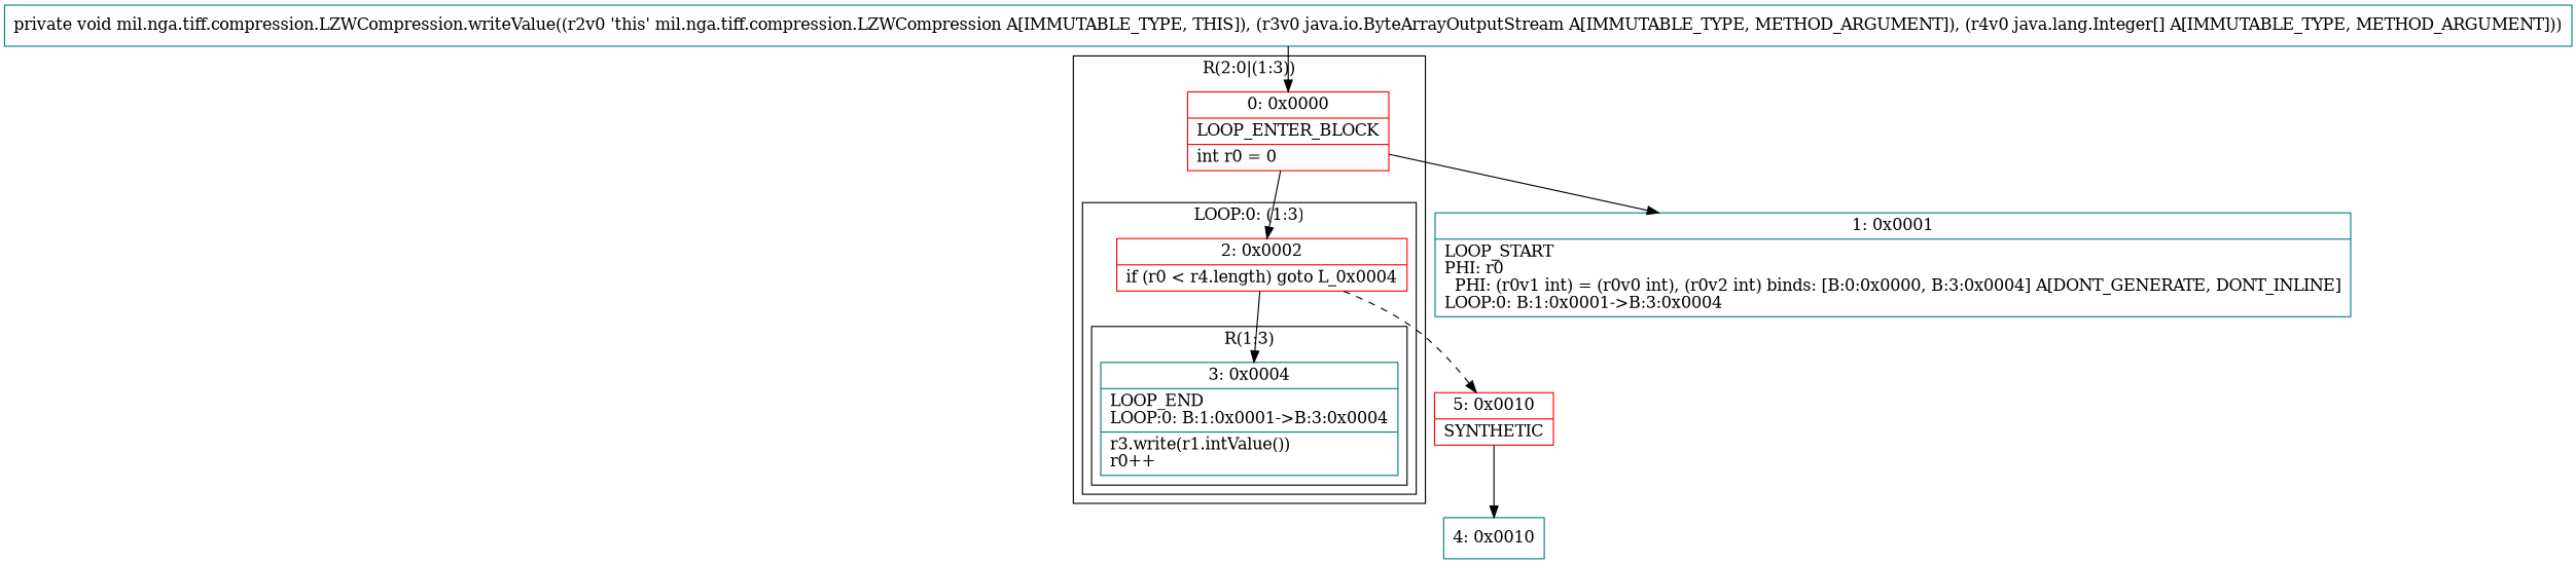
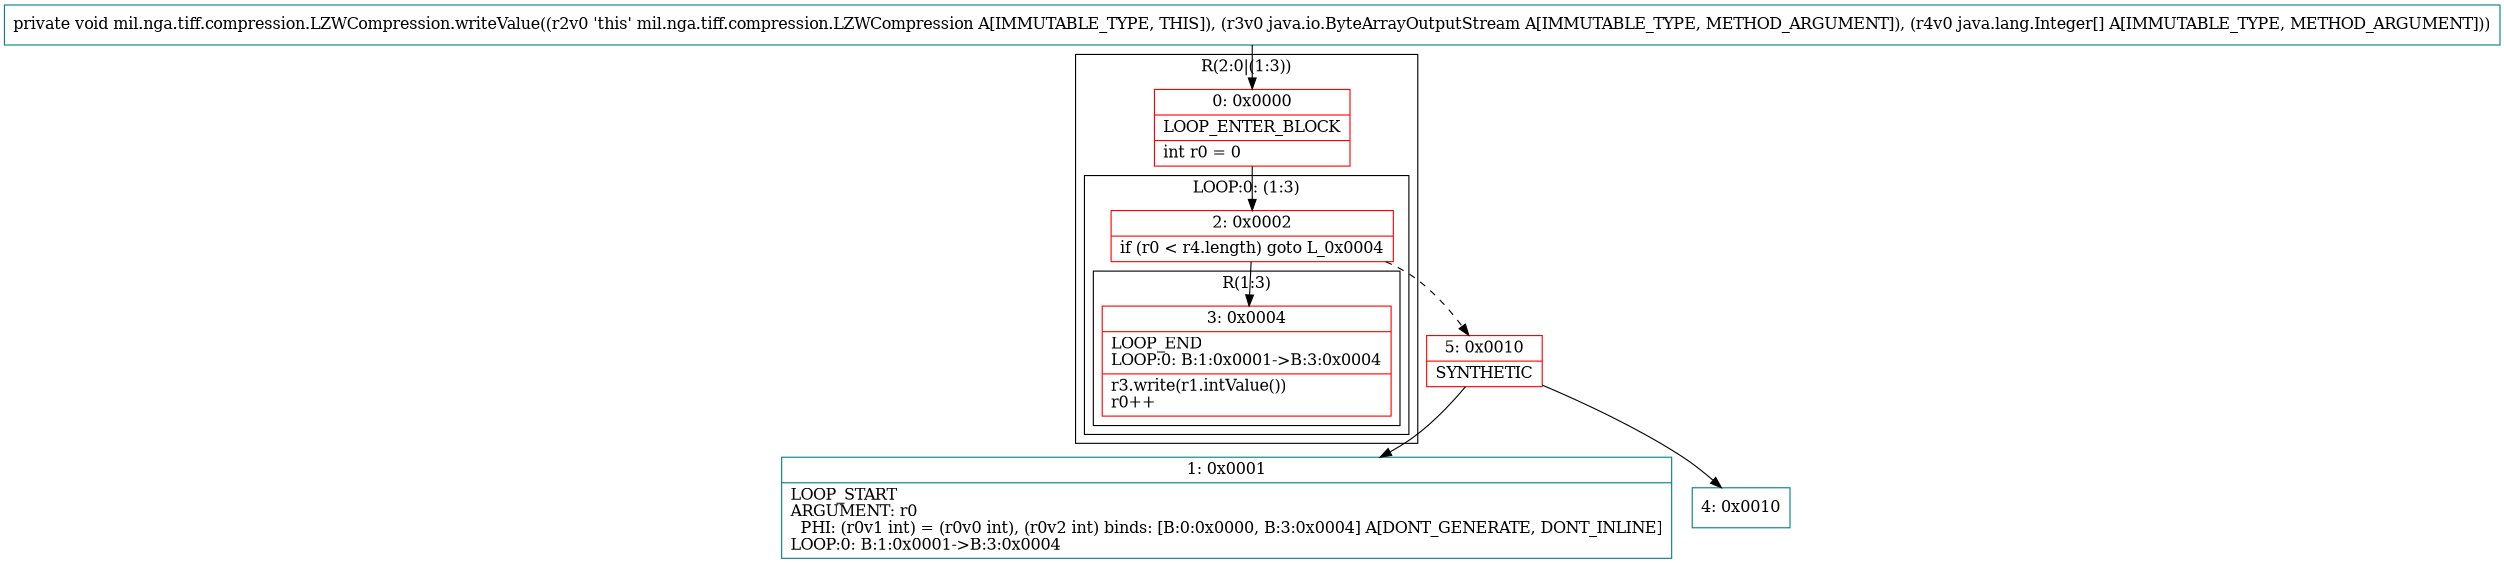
  digraph {
    node [color=teal shape=record]
-   n1 [label="{3\:\ 0x0004|LOOP_END\lLOOP:0: B:1:0x0001\-\>B:3:0x0004\l|r3.write(r1.intValue())\lr0++\l}"]
+   n1 [color=red label="{3\:\ 0x0004|LOOP_END\lLOOP:0: B:1:0x0001\-\>B:3:0x0004\l|r3.write(r1.intValue())\lr0++\l}"]
    n2 [color=red label="{2\:\ 0x0002|if (r0 \< r4.length) goto L_0x0004\l}"]
    n3 [color=red label="{0\:\ 0x0000|LOOP_ENTER_BLOCK\l|int r0 = 0\l}"]
    n4 [color=red label="{5\:\ 0x0010|SYNTHETIC\l}"]
-   n5 [label="{1\:\ 0x0001|LOOP_START\lPHI: r0 \l  PHI: (r0v1 int) = (r0v0 int), (r0v2 int) binds: [B:0:0x0000, B:3:0x0004] A[DONT_GENERATE, DONT_INLINE]\lLOOP:0: B:1:0x0001\-\>B:3:0x0004\l}"]
+   n5 [label="{1\:\ 0x0001|LOOP_START\lARGUMENT: r0 \l  PHI: (r0v1 int) = (r0v0 int), (r0v2 int) binds: [B:0:0x0000, B:3:0x0004] A[DONT_GENERATE, DONT_INLINE]\lLOOP:0: B:1:0x0001\-\>B:3:0x0004\l}"]
    n6 [label="{4\:\ 0x0010}"]
    n7 [label="{private void mil.nga.tiff.compression.LZWCompression.writeValue((r2v0 'this' mil.nga.tiff.compression.LZWCompression A[IMMUTABLE_TYPE, THIS]), (r3v0 java.io.ByteArrayOutputStream A[IMMUTABLE_TYPE, METHOD_ARGUMENT]), (r4v0 java.lang.Integer[] A[IMMUTABLE_TYPE, METHOD_ARGUMENT])) }"]
    subgraph cluster_1 {
      label="R(2:0|(1:3))"
      n3
      subgraph cluster_2 {
        label="LOOP:0: (1:3)"
        n2
        subgraph cluster_3 {
          label="R(1:3)"
          n1
        }
      }
    }
    n2 -> n1
    n2 -> n4 [style=dashed]
    n3 -> n2
-   n3 -> n5
+   n4 -> n5
    n4 -> n6
    n7 -> n3
  }
